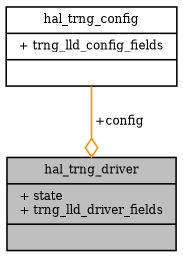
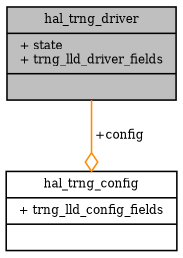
  digraph {
    fontname="DejaVu Serif"
    node [color=black fontname="DejaVu Serif" fontsize=8 shape=record]
    n1 [fillcolor=grey75 fontcolor=black height=0.2 label="{hal_trng_driver\n|+ state\l+ trng_lld_driver_fields\l|}" style=filled width=0.4]
    n2 [height=0.2 label="{hal_trng_config\n|+ trng_lld_config_fields\l|}" width=0.4]
-   n2 -> n1 [arrowhead=odiamond color=darkorange fontname="DejaVu Serif" fontsize=8 label=" +config" labelfontname=Helvetica labelfontsize=8 style=solid]
+   n1 -> n2 [arrowhead=odiamond color=darkorange fontname="DejaVu Serif" fontsize=8 label=" +config" labelfontname=Helvetica labelfontsize=8 style=solid]
  }
